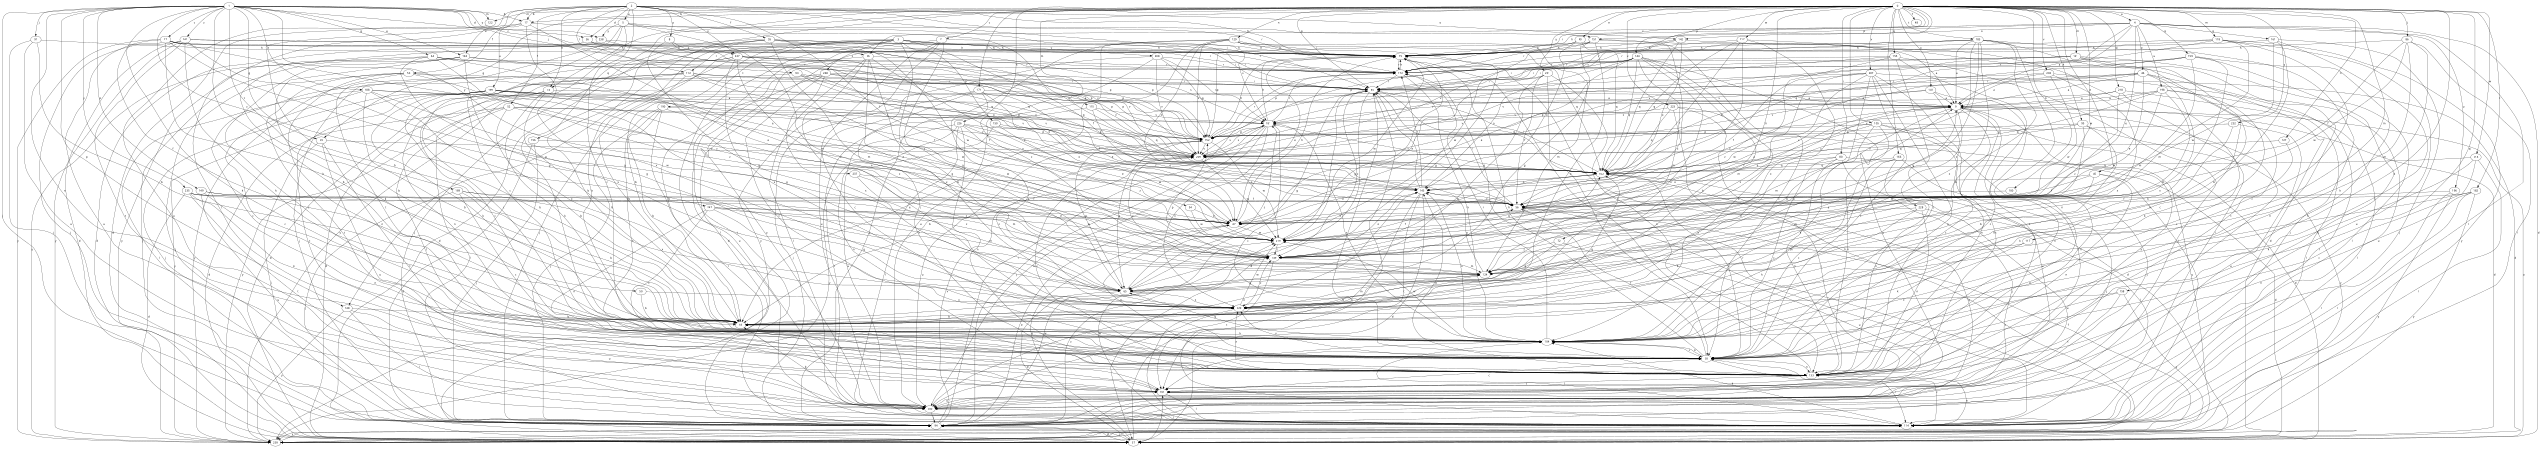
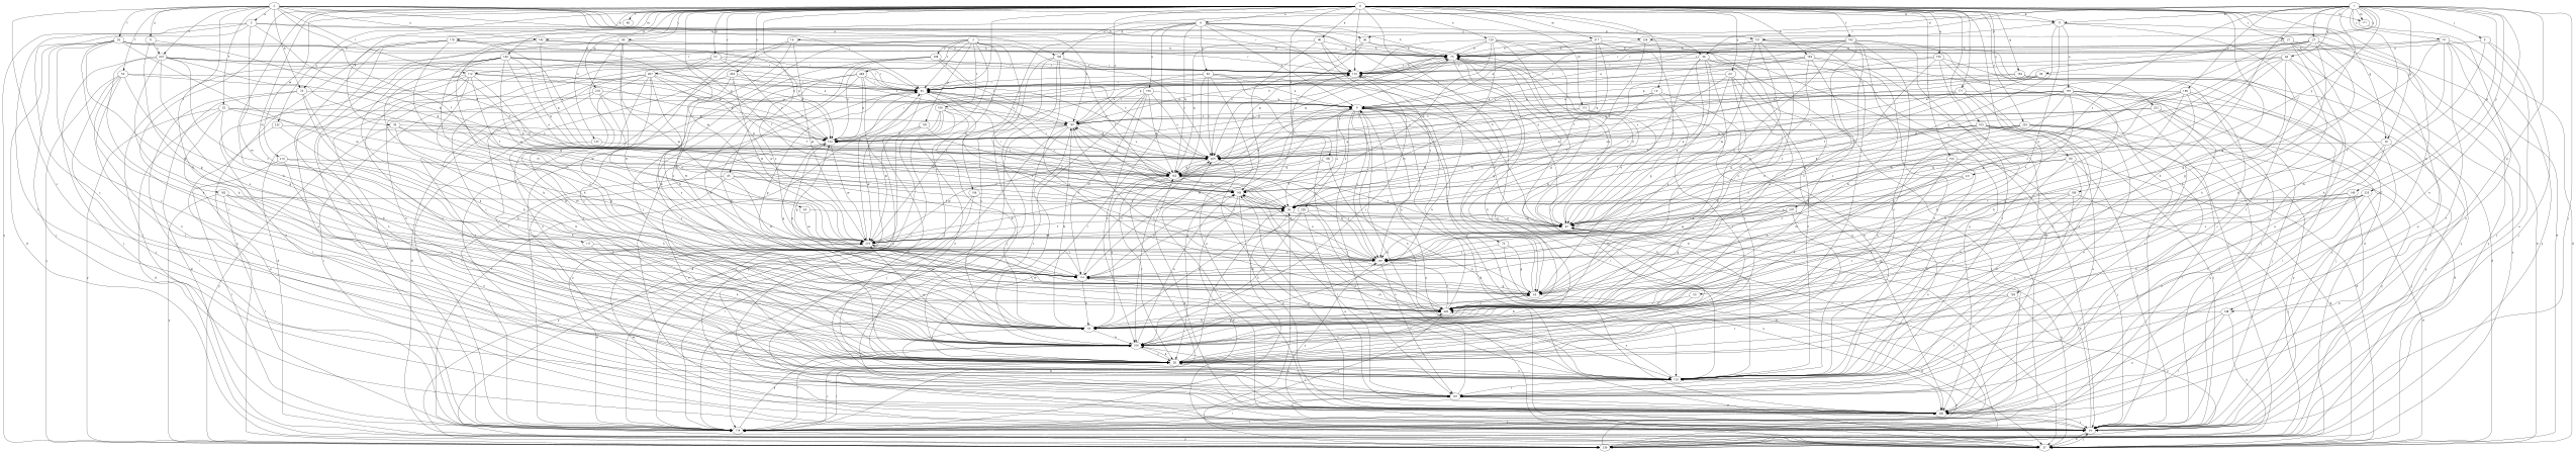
  strict digraph {
    fontname="Noto Sans"
    node [fontname="Noto Sans"]
    edge [fontname="Noto Sans"]
    0
    4
    17
    21
    26
    40
    45
    48
    59
    72
    74
    80
    85
    86
    95
    100
    104
    105
    115
    117
    118
    121
    122
    127
    129
    141
    144
    148
    155
    156
    158
    159
    166
    171
    172
    181
    182
    183
    203
    207
    214
    217
    218
    219
    223
    226
    231
    232
    75
    142
    114
    9
    37
    46
    47
    151
    161
    162
    196
    198
    191
    199
    229
    94
    239
    65
    200
    28
    n69 [label=749]
    143
    133
    56
    124
    209
    18
    152
    1
    27
    36
    50
    64
    91
    93
    149
    188
    189
    194
    235
    237
    238
    241
    247
    2
    5
    8
    52
    53
    54
    55
    112
    227
    3
    150
    190
    208
    248
    228
    0 -> 4 [label=a]
    0 -> 17 [label=b]
    0 -> 21 [label=c]
    0 -> 26 [label=c]
    0 -> 40 [label=e]
    0 -> 45 [label=e]
    0 -> 48 [label=f]
    0 -> 59 [label=g]
    0 -> 72 [label=h]
    0 -> 74 [label=h]
    0 -> 80 [label=i]
    0 -> 85 [label=i]
    0 -> 86 [label=j]
    0 -> 95 [label=k]
    0 -> 100 [label=k]
    0 -> 104 [label=k]
    0 -> 105 [label=l]
    0 -> 115 [label=m]
    0 -> 117 [label=m]
    0 -> 118 [label=m]
    0 -> 121 [label=m]
    0 -> 122 [label=m]
    0 -> 127 [label=n]
    0 -> 129 [label=n]
    0 -> 141 [label=o]
    0 -> 144 [label=p]
    0 -> 148 [label=p]
    0 -> 155 [label=q]
    0 -> 156 [label=q]
    0 -> 158 [label=q]
    0 -> 159 [label=q]
    0 -> 166 [label=r]
    0 -> 171 [label=r]
    0 -> 172 [label=r]
    0 -> 181 [label=s]
    0 -> 182 [label=t]
    0 -> 183 [label=t]
    0 -> 203 [label=v]
    0 -> 207 [label=v]
    0 -> 214 [label=w]
    0 -> 217 [label=w]
    0 -> 218 [label=w]
    0 -> 219 [label=w]
    0 -> 223 [label=x]
    0 -> 226 [label=x]
    0 -> 231 [label=y]
    0 -> 232 [label=y]
    4 -> 75 [label=h]
    4 -> 142 [label=o]
    4 -> 114 [label=l]
    4 -> 9 [label=a]
    4 -> 37 [label=d]
    4 -> 46 [label=e]
    4 -> 47 [label=e]
    4 -> 151 [label=p]
    4 -> 161 [label=q]
    4 -> 162 [label=q]
    4 -> 196 [label=u]
    4 -> 198 [label=u]
    17 -> 37 [label=d]
    17 -> 47 [label=e]
    17 -> 151 [label=p]
    17 -> 191 [label=t]
    17 -> 199 [label=u]
    17 -> 229 [label=x]
    21 -> 75 [label=h]
    21 -> 37 [label=d]
    21 -> 94 [label=j]
    21 -> 239 [label=y]
    21 -> 65 [label=g]
    21 -> 200 [label=u]
    26 -> 172 [label=r]
    26 -> 114 [label=l]
    26 -> 47 [label=e]
    26 -> 229 [label=x]
    26 -> 65 [label=g]
    26 -> 200 [label=u]
    26 -> 28 [label=c]
    40 -> 172 [label=r]
    40 -> 75 [label=h]
    40 -> 162 [label=q]
    40 -> n69 [label=z]
    40 -> 143 [label=o]
    45 -> 114 [label=l]
    45 -> 143 [label=o]
    45 -> 133 [label=n]
    45 -> 56 [label=f]
    45 -> 124 [label=m]
    59 -> 191 [label=t]
    59 -> 94 [label=j]
    59 -> 200 [label=u]
    59 -> 209 [label=v]
    72 -> 65 [label=g]
    72 -> 200 [label=u]
    72 -> n69 [label=z]
    74 -> 104 [label=k]
    74 -> 114 [label=l]
    74 -> 9 [label=a]
    74 -> 37 [label=d]
    74 -> 18 [label=b]
    80 -> 37 [label=d]
    80 -> 162 [label=q]
    80 -> 229 [label=x]
    80 -> 94 [label=j]
    80 -> 28 [label=c]
    80 -> 133 [label=n]
    85 -> 9 [label=a]
    85 -> 37 [label=d]
    85 -> 162 [label=q]
    85 -> 65 [label=g]
    85 -> n69 [label=z]
    86 -> 104 [label=k]
    86 -> 219 [label=w]
    86 -> 75 [label=h]
    86 -> 114 [label=l]
    86 -> 56 [label=f]
    86 -> 124 [label=m]
    95 -> 162 [label=q]
    95 -> 239 [label=y]
    95 -> 124 [label=m]
    95 -> 18 [label=b]
    95 -> 152 [label=p]
+   100 -> 162 [label=q]
    100 -> 133 [label=n]
    100 -> 56 [label=f]
    104 -> 172 [label=r]
    104 -> 181 [label=s]
    104 -> 219 [label=w]
    104 -> 114 [label=l]
    104 -> 191 [label=t]
    104 -> 65 [label=g]
    104 -> 28 [label=c]
    104 -> 143 [label=o]
    105 -> 104 [label=k]
    105 -> 37 [label=d]
    105 -> 94 [label=j]
    105 -> 200 [label=u]
    105 -> 133 [label=n]
    105 -> 56 [label=f]
    105 -> 209 [label=v]
    105 -> 152 [label=p]
    115 -> 181 [label=s]
    115 -> 114 [label=l]
    115 -> 47 [label=e]
    115 -> 162 [label=q]
    117 -> 104 [label=k]
    117 -> n69 [label=z]
    118 -> 172 [label=r]
    118 -> 75 [label=h]
    118 -> 239 [label=y]
    118 -> 200 [label=u]
    118 -> 28 [label=c]
    118 -> 124 [label=m]
    118 -> 209 [label=v]
    121 -> 85 [label=i]
    121 -> 172 [label=r]
    121 -> 114 [label=l]
    121 -> 28 [label=c]
    121 -> 133 [label=n]
    121 -> 209 [label=v]
    122 -> 200 [label=u]
    127 -> 104 [label=k]
    127 -> 209 [label=v]
    129 -> 75 [label=h]
    129 -> 162 [label=q]
    129 -> 94 [label=j]
    129 -> 65 [label=g]
    129 -> 200 [label=u]
    129 -> 143 [label=o]
    129 -> 124 [label=m]
    129 -> 209 [label=v]
    129 -> 18 [label=b]
    141 -> 9 [label=a]
    141 -> 28 [label=c]
    141 -> 133 [label=n]
    141 -> 56 [label=f]
    141 -> 209 [label=v]
    144 -> 85 [label=i]
    144 -> 104 [label=k]
    144 -> 172 [label=r]
    144 -> 47 [label=e]
    144 -> 162 [label=q]
    144 -> 229 [label=x]
    144 -> 200 [label=u]
    144 -> 143 [label=o]
    144 -> 124 [label=m]
    144 -> 18 [label=b]
    144 -> 152 [label=p]
    148 -> 114 [label=l]
    148 -> 239 [label=y]
    148 -> 200 [label=u]
    148 -> 18 [label=b]
    155 -> 172 [label=r]
    155 -> 191 [label=t]
    155 -> 94 [label=j]
    155 -> 28 [label=c]
    155 -> n69 [label=z]
    155 -> 209 [label=v]
+   156 -> 85 [label=i]
    156 -> 37 [label=d]
    156 -> 94 [label=j]
    156 -> 209 [label=v]
    158 -> 191 [label=t]
    158 -> 229 [label=x]
    158 -> 239 [label=y]
    158 -> 28 [label=c]
    159 -> 85 [label=i]
    159 -> 104 [label=k]
    159 -> 172 [label=r]
    159 -> 162 [label=q]
    159 -> 200 [label=u]
    159 -> 133 [label=n]
    159 -> 124 [label=m]
    166 -> 104 [label=k]
    166 -> 162 [label=q]
    166 -> 94 [label=j]
    166 -> 28 [label=c]
    166 -> 133 [label=n]
    171 -> 9 [label=a]
    171 -> 47 [label=e]
    171 -> 229 [label=x]
    171 -> 94 [label=j]
    171 -> 133 [label=n]
    171 -> 56 [label=f]
    172 -> 85 [label=i]
    172 -> 104 [label=k]
    172 -> 75 [label=h]
    181 -> 172 [label=r]
    181 -> 75 [label=h]
    181 -> 229 [label=x]
    181 -> 94 [label=j]
    181 -> 200 [label=u]
    181 -> 28 [label=c]
    181 -> 209 [label=v]
    181 -> 18 [label=b]
    181 -> 152 [label=p]
    182 -> 114 [label=l]
    182 -> 229 [label=x]
    182 -> 239 [label=y]
    182 -> 133 [label=n]
    182 -> 56 [label=f]
    183 -> 172 [label=r]
    183 -> 75 [label=h]
    183 -> 9 [label=a]
    183 -> 191 [label=t]
    183 -> 229 [label=x]
    183 -> 94 [label=j]
    183 -> 65 [label=g]
    183 -> n69 [label=z]
    183 -> 133 [label=n]
    183 -> 209 [label=v]
    183 -> 18 [label=b]
    203 -> 85 [label=i]
    203 -> 219 [label=w]
    203 -> 114 [label=l]
    203 -> 9 [label=a]
    203 -> 229 [label=x]
    207 -> 85 [label=i]
    207 -> 219 [label=w]
    207 -> 37 [label=d]
    207 -> 191 [label=t]
    207 -> 28 [label=c]
    207 -> 133 [label=n]
    207 -> 56 [label=f]
    207 -> 124 [label=m]
    207 -> 18 [label=b]
    214 -> 104 [label=k]
    214 -> 114 [label=l]
    214 -> 162 [label=q]
    214 -> 28 [label=c]
    217 -> 75 [label=h]
    217 -> 9 [label=a]
    217 -> 47 [label=e]
    217 -> 162 [label=q]
    217 -> 229 [label=x]
    217 -> 56 [label=f]
    218 -> 114 [label=l]
    218 -> 9 [label=a]
    218 -> 28 [label=c]
    218 -> n69 [label=z]
    218 -> 152 [label=p]
    219 -> 85 [label=i]
    219 -> n69 [label=z]
    219 -> 56 [label=f]
    223 -> 181 [label=s]
    223 -> 37 [label=d]
    223 -> 162 [label=q]
    223 -> 94 [label=j]
    223 -> 239 [label=y]
    226 -> 114 [label=l]
    226 -> 47 [label=e]
    226 -> 239 [label=y]
    226 -> 200 [label=u]
    226 -> n69 [label=z]
    226 -> 143 [label=o]
    226 -> 133 [label=n]
    226 -> 152 [label=p]
    231 -> 85 [label=i]
    231 -> 47 [label=e]
    231 -> 28 [label=c]
    231 -> 133 [label=n]
    231 -> 56 [label=f]
    231 -> 18 [label=b]
    232 -> 104 [label=k]
    232 -> 200 [label=u]
    232 -> 152 [label=p]
    75 -> 172 [label=r]
    75 -> 219 [label=w]
    75 -> 47 [label=e]
    75 -> 65 [label=g]
    142 -> 75 [label=h]
    142 -> 114 [label=l]
    142 -> 162 [label=q]
    142 -> 143 [label=o]
    142 -> 152 [label=p]
    114 -> 85 [label=i]
    114 -> 104 [label=k]
    114 -> 219 [label=w]
    114 -> 239 [label=y]
    114 -> 28 [label=c]
    114 -> 133 [label=n]
    9 -> 181 [label=s]
    9 -> 37 [label=d]
    9 -> 191 [label=t]
    9 -> 94 [label=j]
    9 -> 28 [label=c]
    9 -> n69 [label=z]
    9 -> 133 [label=n]
    9 -> 124 [label=m]
    9 -> 228 [label=x]
    37 -> 85 [label=i]
    37 -> 9 [label=a]
    37 -> 47 [label=e]
    37 -> 191 [label=t]
    37 -> 94 [label=j]
    46 -> 85 [label=i]
    46 -> 104 [label=k]
    46 -> 181 [label=s]
    46 -> 9 [label=a]
    46 -> 47 [label=e]
    46 -> 229 [label=x]
    46 -> 200 [label=u]
    46 -> 209 [label=v]
    47 -> 219 [label=w]
    47 -> 75 [label=h]
    47 -> 9 [label=a]
    47 -> 133 [label=n]
    151 -> 219 [label=w]
    151 -> 75 [label=h]
    151 -> 37 [label=d]
    151 -> 229 [label=x]
    151 -> 65 [label=g]
    151 -> 28 [label=c]
    151 -> 152 [label=p]
    161 -> 219 [label=w]
    161 -> 75 [label=h]
    161 -> 94 [label=j]
    161 -> 28 [label=c]
    161 -> 18 [label=b]
    162 -> 85 [label=i]
    162 -> 181 [label=s]
    162 -> 114 [label=l]
    162 -> 47 [label=e]
    162 -> 28 [label=c]
    162 -> n69 [label=z]
    162 -> 143 [label=o]
    196 -> 114 [label=l]
    196 -> 239 [label=y]
    196 -> 56 [label=f]
    198 -> 104 [label=k]
    198 -> 219 [label=w]
    198 -> 114 [label=l]
    198 -> 9 [label=a]
    198 -> 162 [label=q]
    198 -> 124 [label=m]
    198 -> 209 [label=v]
    191 -> 114 [label=l]
    191 -> 9 [label=a]
    191 -> 200 [label=u]
    191 -> 28 [label=c]
    199 -> 104 [label=k]
    199 -> 9 [label=a]
    199 -> 47 [label=e]
    199 -> 191 [label=t]
    199 -> 94 [label=j]
    199 -> 239 [label=y]
    199 -> n69 [label=z]
    199 -> 209 [label=v]
    199 -> 18 [label=b]
    199 -> 152 [label=p]
    229 -> 219 [label=w]
    229 -> 114 [label=l]
    229 -> 9 [label=a]
    229 -> n69 [label=z]
    229 -> 124 [label=m]
    229 -> 18 [label=b]
    94 -> 85 [label=i]
    94 -> 219 [label=w]
    94 -> 37 [label=d]
    94 -> 47 [label=e]
    94 -> 162 [label=q]
    94 -> n69 [label=z]
    94 -> 209 [label=v]
    239 -> 172 [label=r]
    239 -> 75 [label=h]
    239 -> 56 [label=f]
    65 -> 181 [label=s]
    65 -> 9 [label=a]
    65 -> 37 [label=d]
    65 -> 229 [label=x]
    65 -> 152 [label=p]
    200 -> 114 [label=l]
    200 -> 94 [label=j]
    200 -> 143 [label=o]
    200 -> 18 [label=b]
    28 -> 104 [label=k]
    28 -> 75 [label=h]
    28 -> 114 [label=l]
    28 -> 229 [label=x]
    28 -> 133 [label=n]
    28 -> 56 [label=f]
    n69 -> 162 [label=q]
    n69 -> 191 [label=t]
    n69 -> 143 [label=o]
    n69 -> 124 [label=m]
    143 -> 85 [label=i]
    143 -> 172 [label=r]
    143 -> 37 [label=d]
    143 -> 191 [label=t]
    143 -> 200 [label=u]
    143 -> 56 [label=f]
    133 -> 75 [label=h]
    133 -> 191 [label=t]
    133 -> 229 [label=x]
    133 -> 143 [label=o]
    133 -> 209 [label=v]
    56 -> 85 [label=i]
    56 -> 114 [label=l]
    56 -> 9 [label=a]
    56 -> 47 [label=e]
    124 -> 65 [label=g]
    124 -> 143 [label=o]
    124 -> 209 [label=v]
    124 -> 18 [label=b]
    124 -> 152 [label=p]
    209 -> 181 [label=s]
    209 -> 219 [label=w]
    209 -> 162 [label=q]
    18 -> 104 [label=k]
    18 -> 162 [label=q]
    152 -> 172 [label=r]
    152 -> 219 [label=w]
    152 -> 75 [label=h]
    152 -> 65 [label=g]
    152 -> 200 [label=u]
    152 -> 209 [label=v]
    1 -> 17 [label=b]
    1 -> 26 [label=c]
    1 -> 59 [label=g]
    1 -> 104 [label=k]
    1 -> 122 [label=m]
    1 -> 148 [label=p]
    1 -> 94 [label=j]
    1 -> 133 [label=n]
    1 -> 27 [label=c]
    1 -> 36 [label=d]
    1 -> 50 [label=f]
    1 -> 64 [label=g]
    1 -> 91 [label=j]
    1 -> 93 [label=j]
    1 -> 149 [label=p]
    1 -> 188 [label=t]
    1 -> 189 [label=t]
    1 -> 194 [label=u]
    1 -> 235 [label=y]
    1 -> 237 [label=y]
    1 -> 238 [label=y]
    1 -> 241 [label=z]
    1 -> 247 [label=z]
    27 -> 104 [label=k]
    27 -> 172 [label=r]
    27 -> 75 [label=h]
    27 -> 239 [label=y]
    27 -> 65 [label=g]
    27 -> 200 [label=u]
    27 -> n69 [label=z]
    27 -> 18 [label=b]
    27 -> 152 [label=p]
    36 -> 75 [label=h]
    36 -> 37 [label=d]
    36 -> 162 [label=q]
    36 -> 209 [label=v]
    50 -> 229 [label=x]
    50 -> 18 [label=b]
    64 -> 172 [label=r]
    64 -> 47 [label=e]
    64 -> 239 [label=y]
    64 -> 65 [label=g]
    64 -> n69 [label=z]
    64 -> 18 [label=b]
    64 -> 152 [label=p]
    91 -> 75 [label=h]
    91 -> 94 [label=j]
    91 -> 200 [label=u]
    91 -> 18 [label=b]
    93 -> 85 [label=i]
    93 -> 28 [label=c]
    93 -> 56 [label=f]
    93 -> 209 [label=v]
    149 -> 200 [label=u]
    149 -> n69 [label=z]
    149 -> 133 [label=n]
    149 -> 56 [label=f]
    188 -> 219 [label=w]
    188 -> 114 [label=l]
    188 -> 9 [label=a]
    188 -> 229 [label=x]
    188 -> 28 [label=c]
    188 -> 209 [label=v]
    188 -> 18 [label=b]
    189 -> 229 [label=x]
    189 -> 94 [label=j]
    189 -> 28 [label=c]
    189 -> 56 [label=f]
    189 -> 18 [label=b]
    194 -> 104 [label=k]
    194 -> 172 [label=r]
    194 -> 229 [label=x]
    194 -> 94 [label=j]
    194 -> 28 [label=c]
    194 -> 209 [label=v]
    235 -> 104 [label=k]
    235 -> 37 [label=d]
    235 -> 47 [label=e]
    235 -> 191 [label=t]
    235 -> n69 [label=z]
    235 -> 56 [label=f]
    237 -> n69 [label=z]
    237 -> 143 [label=o]
    237 -> 124 [label=m]
    238 -> 75 [label=h]
    238 -> 239 [label=y]
    238 -> 143 [label=o]
    241 -> 104 [label=k]
    241 -> 172 [label=r]
    241 -> 75 [label=h]
    241 -> 37 [label=d]
    241 -> 191 [label=t]
    241 -> 94 [label=j]
    241 -> 239 [label=y]
    241 -> 65 [label=g]
    247 -> 219 [label=w]
    247 -> 47 [label=e]
    247 -> 65 [label=g]
    247 -> 28 [label=c]
    247 -> 133 [label=n]
    247 -> 124 [label=m]
    2 -> 17 [label=b]
    2 -> 74 [label=h]
    2 -> 85 [label=i]
    2 -> 172 [label=r]
    2 -> 75 [label=h]
    2 -> 142 [label=o]
    2 -> 28 [label=c]
    2 -> 18 [label=b]
    2 -> 36 [label=d]
    2 -> 194 [label=u]
    2 -> 5 [label=a]
    2 -> 8 [label=a]
    2 -> 52 [label=f]
    2 -> 53 [label=f]
    2 -> 54 [label=f]
    2 -> 55 [label=f]
    2 -> 112 [label=l]
    2 -> 227 [label=x]
    5 -> 181 [label=s]
    5 -> 162 [label=q]
    5 -> 191 [label=t]
    5 -> 239 [label=y]
    5 -> 28 [label=c]
    5 -> 124 [label=m]
    5 -> 238 [label=y]
    8 -> 162 [label=q]
    8 -> 65 [label=g]
    8 -> 227 [label=x]
    52 -> 181 [label=s]
    52 -> 37 [label=d]
    52 -> 47 [label=e]
    52 -> 191 [label=t]
    52 -> 239 [label=y]
    52 -> 209 [label=v]
    52 -> 18 [label=b]
    53 -> 85 [label=i]
    53 -> 191 [label=t]
    53 -> 94 [label=j]
    53 -> 239 [label=y]
    53 -> 65 [label=g]
    53 -> 133 [label=n]
    53 -> 56 [label=f]
    54 -> 219 [label=w]
    54 -> 47 [label=e]
    55 -> 85 [label=i]
    55 -> 104 [label=k]
    55 -> 219 [label=w]
    55 -> 75 [label=h]
    55 -> 37 [label=d]
    55 -> 94 [label=j]
    55 -> 28 [label=c]
    55 -> 124 [label=m]
    55 -> 152 [label=p]
    112 -> 85 [label=i]
    112 -> 219 [label=w]
    112 -> 37 [label=d]
    112 -> 28 [label=c]
    112 -> 143 [label=o]
    112 -> 133 [label=n]
    112 -> 18 [label=b]
    112 -> 152 [label=p]
    227 -> 172 [label=r]
    227 -> 181 [label=s]
    227 -> 162 [label=q]
    227 -> 229 [label=x]
    227 -> 94 [label=j]
    227 -> 28 [label=c]
    227 -> n69 [label=z]
    227 -> 18 [label=b]
    227 -> 152 [label=p]
    3 -> 85 [label=i]
    3 -> 75 [label=h]
    3 -> 114 [label=l]
    3 -> 94 [label=j]
    3 -> n69 [label=z]
    3 -> 56 [label=f]
    3 -> 18 [label=b]
    3 -> 112 [label=l]
    3 -> 150 [label=p]
    3 -> 190 [label=t]
    3 -> 208 [label=v]
    3 -> 248 [label=z]
    150 -> 219 [label=w]
    150 -> 133 [label=n]
    150 -> 56 [label=f]
    150 -> 152 [label=p]
    190 -> 181 [label=s]
    190 -> 219 [label=w]
    190 -> 114 [label=l]
    190 -> 94 [label=j]
    190 -> 133 [label=n]
    190 -> 18 [label=b]
    208 -> 172 [label=r]
    208 -> 181 [label=s]
    208 -> 28 [label=c]
    208 -> n69 [label=z]
    208 -> 209 [label=v]
    208 -> 152 [label=p]
    248 -> 85 [label=i]
    248 -> 229 [label=x]
    248 -> 200 [label=u]
    248 -> 28 [label=c]
    248 -> 209 [label=v]
    248 -> 18 [label=b]
    248 -> 152 [label=p]
    228 -> 104 [label=k]
    228 -> 47 [label=e]
    228 -> 200 [label=u]
    228 -> 133 [label=n]
    228 -> 18 [label=b]
  }
